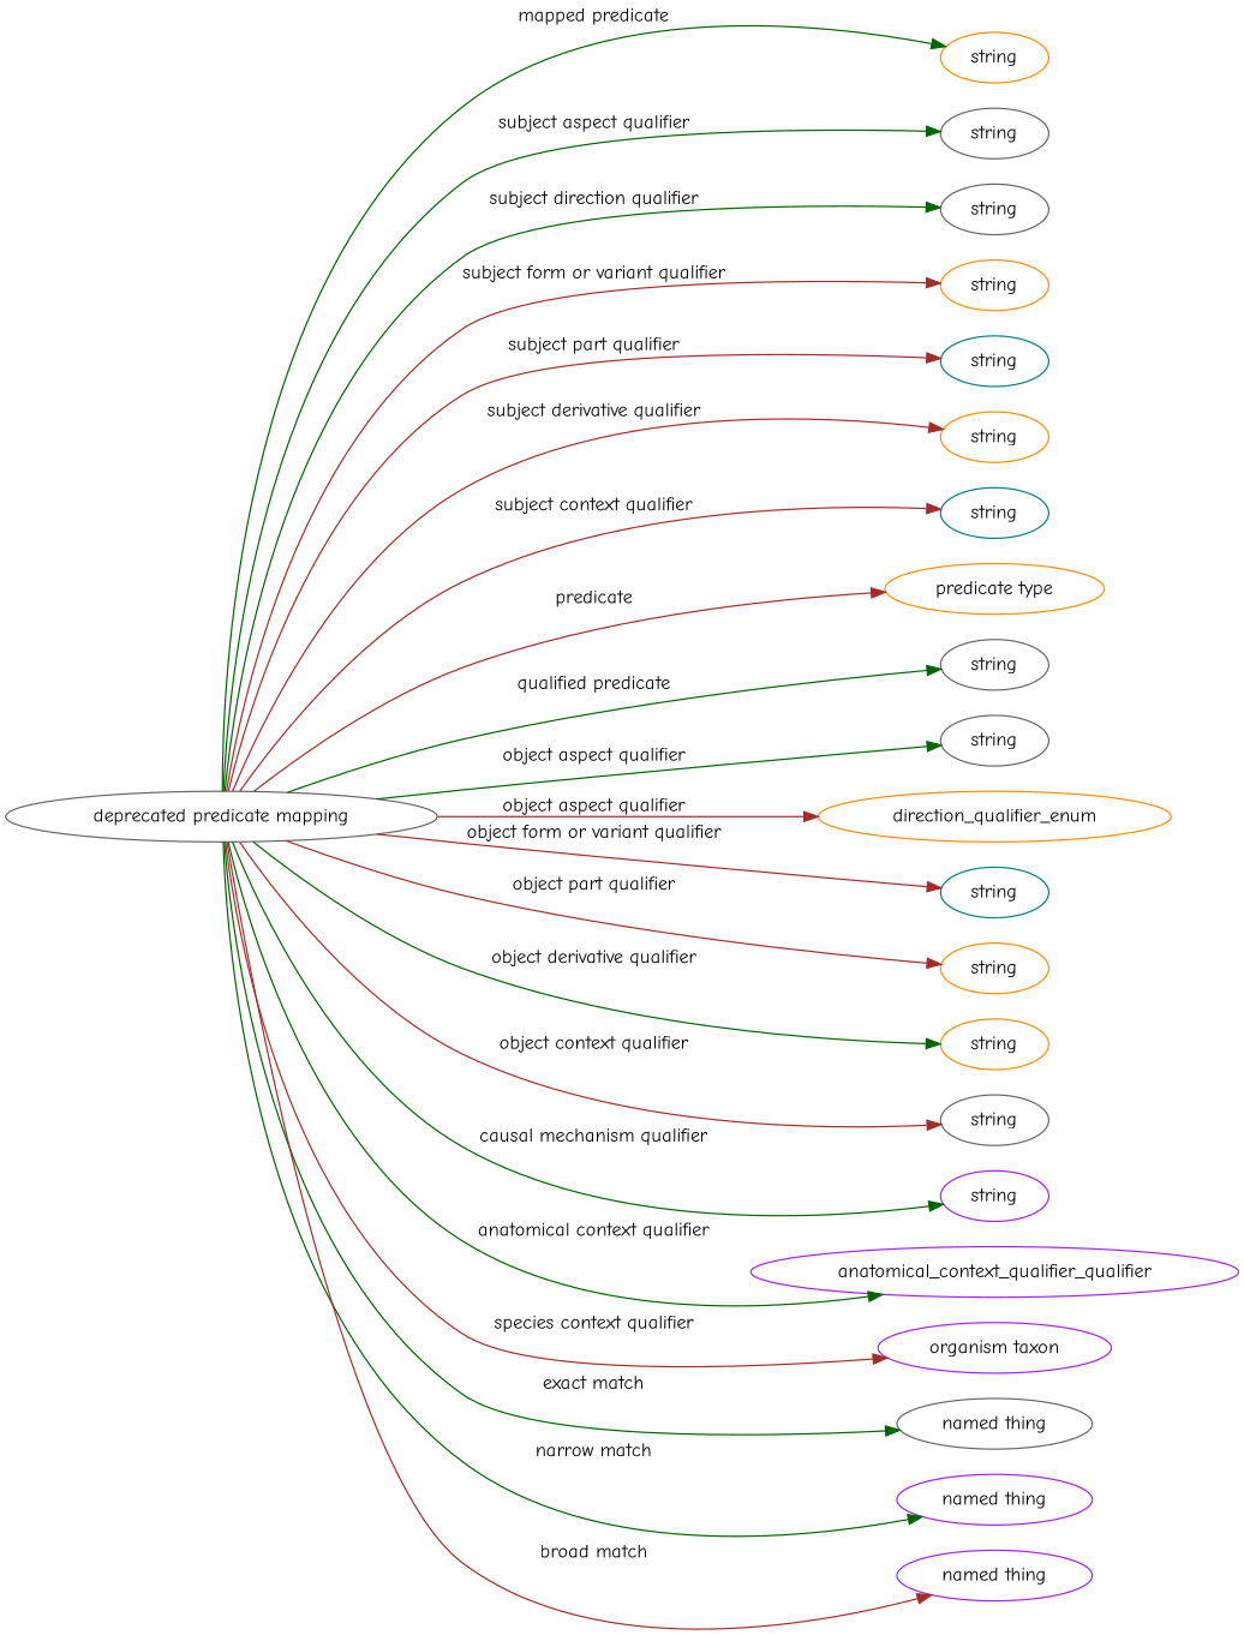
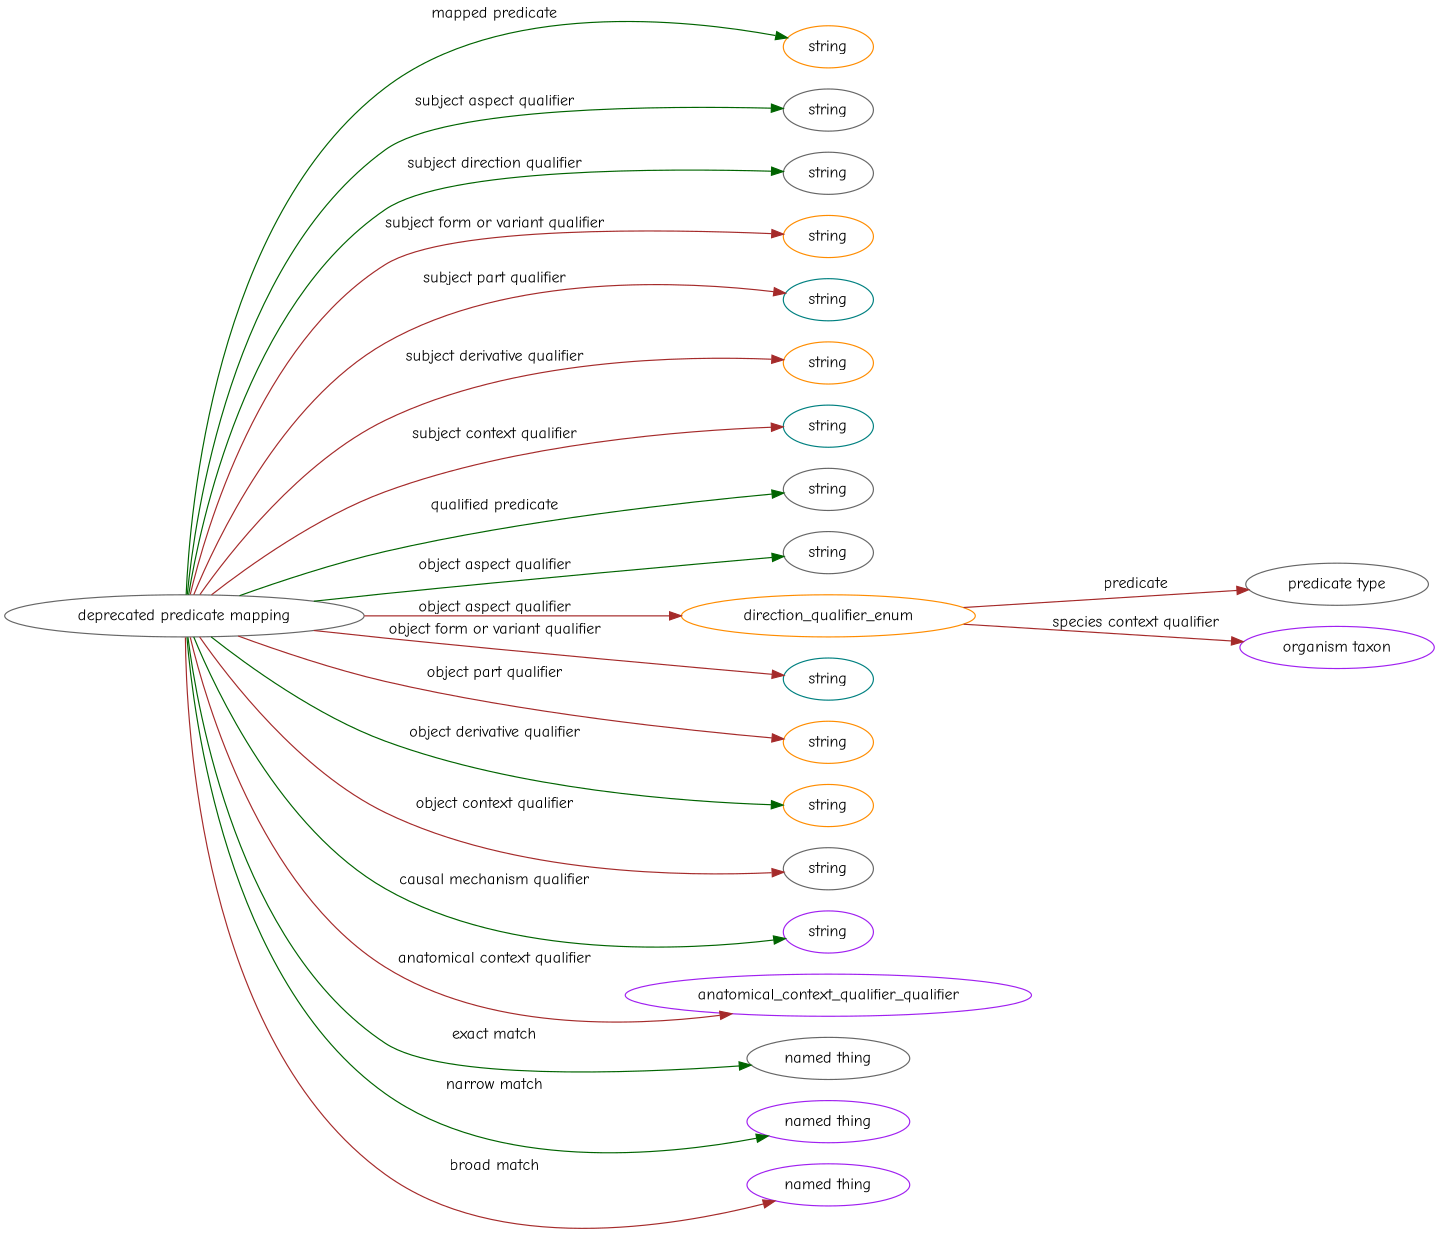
  digraph {
    fontname="Comic Neue"
    rankdir=LR
    node [color=gray40 fontname="Comic Neue"]
    edge [color=brown fontname="Comic Neue" style=solid]
    n1 [height=0.5 label="deprecated predicate mapping" width=4.2607]
    n2 [color=darkorange height=0.5 label=string width=1.0652]
    n3 [height=0.5 label=string width=1.0652]
    n4 [height=0.5 label=string width=1.0652]
    n5 [color=darkorange height=0.5 label=string width=1.0652]
    n6 [color=teal height=0.5 label=string width=1.0652]
    n7 [color=darkorange height=0.5 label=string width=1.0652]
    n8 [color=teal height=0.5 label=string width=1.0652]
-   n9 [color=darkorange height=0.5 label="predicate type" width=2.1665]
+   n9 [height=0.5 label="predicate type" width=2.1665]
    n10 [height=0.5 label=string width=1.0652]
    n11 [height=0.5 label=string width=1.0652]
    n12 [color=darkorange height=0.5 label=direction_qualifier_enum width=3.4844]
    n13 [color=teal height=0.5 label=string width=1.0652]
    n14 [color=darkorange height=0.5 label=string width=1.0652]
    n15 [color=darkorange height=0.5 label=string width=1.0652]
    n16 [height=0.5 label=string width=1.0652]
    n17 [color=purple height=0.5 label=string width=1.0652]
    n18 [color=purple height=0.5 label=anatomical_context_qualifier_qualifier width=4.8204]
    n19 [color=purple height=0.5 label="organism taxon" width=2.3109]
    n20 [height=0.5 label="named thing" width=1.9318]
    n21 [color=purple height=0.5 label="named thing" width=1.9318]
    n22 [color=purple height=0.5 label="named thing" width=1.9318]
    n1 -> n2 [color=darkgreen label="mapped predicate"]
    n1 -> n3 [color=darkgreen label="subject aspect qualifier"]
    n1 -> n4 [color=darkgreen label="subject direction qualifier"]
    n1 -> n5 [label="subject form or variant qualifier"]
    n1 -> n6 [label="subject part qualifier"]
    n1 -> n7 [label="subject derivative qualifier"]
    n1 -> n8 [label="subject context qualifier"]
-   n1 -> n9 [label=predicate]
+   n12 -> n9 [label=predicate]
    n1 -> n10 [color=darkgreen label="qualified predicate"]
    n1 -> n11 [color=darkgreen label="object aspect qualifier"]
    n1 -> n12 [label="object aspect qualifier"]
    n1 -> n13 [label="object form or variant qualifier"]
    n1 -> n14 [label="object part qualifier"]
    n1 -> n15 [color=darkgreen label="object derivative qualifier"]
    n1 -> n16 [label="object context qualifier"]
    n1 -> n17 [color=darkgreen label="causal mechanism qualifier"]
-   n1 -> n18 [color=darkgreen label="anatomical context qualifier"]
-   n1 -> n19 [label="species context qualifier"]
+   n1 -> n18 [label="anatomical context qualifier"]
+   n12 -> n19 [label="species context qualifier"]
    n1 -> n20 [color=darkgreen label="exact match"]
    n1 -> n21 [color=darkgreen label="narrow match"]
    n1 -> n22 [label="broad match"]
  }
